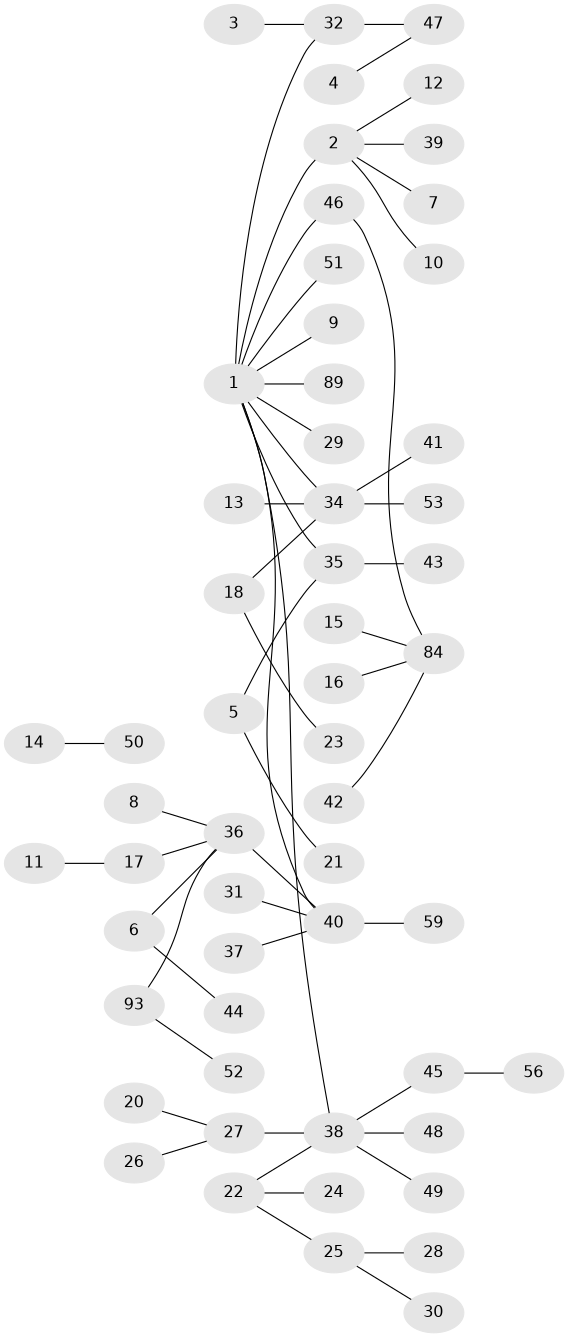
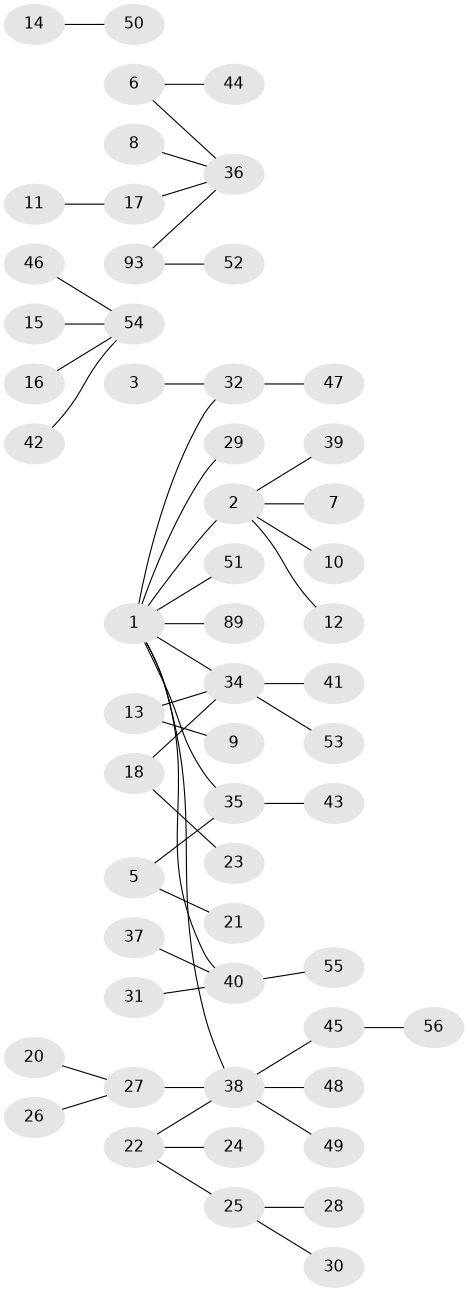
  graph {
    fontname="DejaVu Sans"
    rankdir=LR
    node [color=gray90 fontname="DejaVu Sans" style=filled]
    edge [fontname="DejaVu Sans" weight=1.0]
    1
    2
    9
    n4 [label=89]
    29
    32
    34
    35
    40
    46
    51
    38
    7
    10
    12
    39
    27
    47
    41
    53
    43
-   55 [label=59]
-   54 [label=84]
+   55
+   54
    3
-   4
    5
    21
    6
    36
    44
    8
    11
    17
    13
    14
    50
    15
    16
    18
    23
    20
    22
    24
    25
    28
    30
    45
    48
    49
    26
    31
    n52 [label=93]
    52
    37
    56
    42
    1 -- 2
-   1 -- 9
+   13 -- 9
    1 -- n4
    1 -- 29
    1 -- 32
    1 -- 34
    1 -- 35
    1 -- 40
-   1 -- 46
    1 -- 51
    1 -- 38
    2 -- 7
    2 -- 10
    2 -- 12
    2 -- 39
    32 -- 47
    34 -- 41
    34 -- 53
    35 -- 43
    40 -- 55
    46 -- 54
    38 -- 45
    38 -- 48
    38 -- 49
    27 -- 38
    3 -- 32
-   4 -- 47
    5 -- 35
    5 -- 21
    6 -- 36
    6 -- 44
-   36 -- 40
    8 -- 36
    11 -- 17
    17 -- 36
    13 -- 34
    14 -- 50
    15 -- 54
    16 -- 54
    18 -- 34
    18 -- 23
    20 -- 27
    22 -- 38
    22 -- 24
    22 -- 25
    25 -- 28
    25 -- 30
    45 -- 56
    26 -- 27
    31 -- 40
    n52 -- 36
    n52 -- 52
    37 -- 40
    42 -- 54
  }
